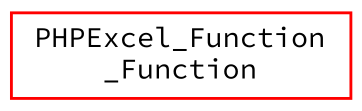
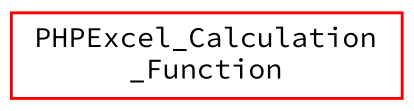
  digraph {
    rankdir=TB
    fontname="Source Code Pro"
-   n1 [color=red fillcolor=white fontname="Source Code Pro" fontsize=10 height=0.2 label="PHPExcel_Function\l_Function" shape=record style=filled width=0.4]
+   n1 [color=red fillcolor=white fontname="Source Code Pro" fontsize=10 height=0.2 label="PHPExcel_Calculation\l_Function" shape=record style=filled width=0.4]
  }
